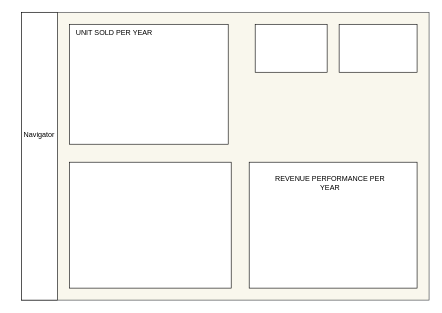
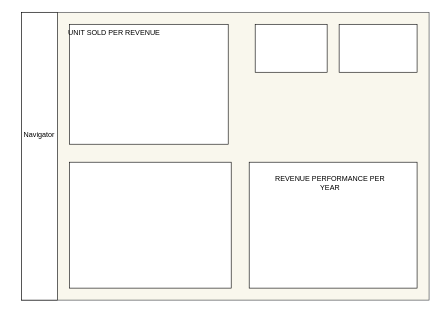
  <mxCell id="0" />
  <mxCell id="1" parent="0" />
  <mxCell id="2" value="" style="rounded=0;whiteSpace=wrap;html=1;fillColor=#f9f7ed;strokeColor=#36393d;" parent="1" vertex="1"><mxGeometry x="35" y="20" width="680" height="480" as="geometry" /></mxCell>
  <mxCell id="3" value="" style="rounded=0;whiteSpace=wrap;html=1;" parent="1" vertex="1"><mxGeometry x="425" y="40" width="120" height="80" as="geometry" /></mxCell>
  <mxCell id="4" value="" style="rounded=0;whiteSpace=wrap;html=1;" parent="1" vertex="1"><mxGeometry x="565" y="40" width="130" height="80" as="geometry" /></mxCell>
  <mxCell id="5" value="" style="rounded=0;whiteSpace=wrap;html=1;" parent="1" vertex="1"><mxGeometry x="415" y="270" width="280" height="210" as="geometry" /></mxCell>
  <mxCell id="6" value="" style="rounded=0;whiteSpace=wrap;html=1;" parent="1" vertex="1"><mxGeometry x="35" y="20" width="60" height="480" as="geometry" /></mxCell>
  <mxCell id="7" value="" style="rounded=0;whiteSpace=wrap;html=1;" parent="1" vertex="1"><mxGeometry x="115" y="270" width="270" height="210" as="geometry" /></mxCell>
  <mxCell id="8" value="REVENUE PERFORMANCE PER YEAR" style="text;html=1;strokeColor=none;fillColor=none;align=center;verticalAlign=middle;whiteSpace=wrap;rounded=0;" parent="1" vertex="1"><mxGeometry x="440" y="295" width="220" height="20" as="geometry" /></mxCell>
  <mxCell id="9" value="Navigator" style="text;html=1;strokeColor=none;fillColor=none;align=center;verticalAlign=middle;whiteSpace=wrap;rounded=0;" vertex="1" parent="1"><mxGeometry x="20" y="210" width="90" height="30" as="geometry" /></mxCell>
  <mxCell id="10" value="" style="rounded=0;whiteSpace=wrap;html=1;" vertex="1" parent="1"><mxGeometry x="115" y="40" width="265" height="200" as="geometry" /></mxCell>
- <mxCell id="11" value="UNIT SOLD PER YEAR" style="text;html=1;strokeColor=none;fillColor=none;align=center;verticalAlign=middle;whiteSpace=wrap;rounded=0;" vertex="1" parent="1"><mxGeometry x="110" y="40" width="160" height="30" as="geometry" /></mxCell>
+ <mxCell id="11" value="UNIT SOLD PER REVENUE" style="text;html=1;strokeColor=none;fillColor=none;align=center;verticalAlign=middle;whiteSpace=wrap;rounded=0;" vertex="1" parent="1"><mxGeometry x="110" y="40" width="160" height="30" as="geometry" /></mxCell>
